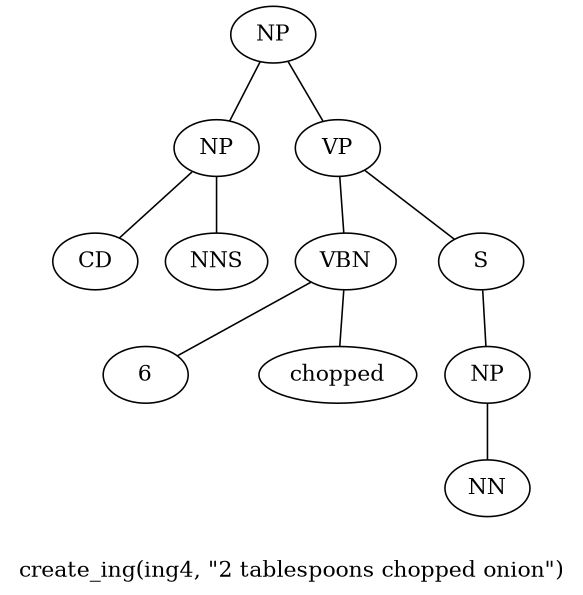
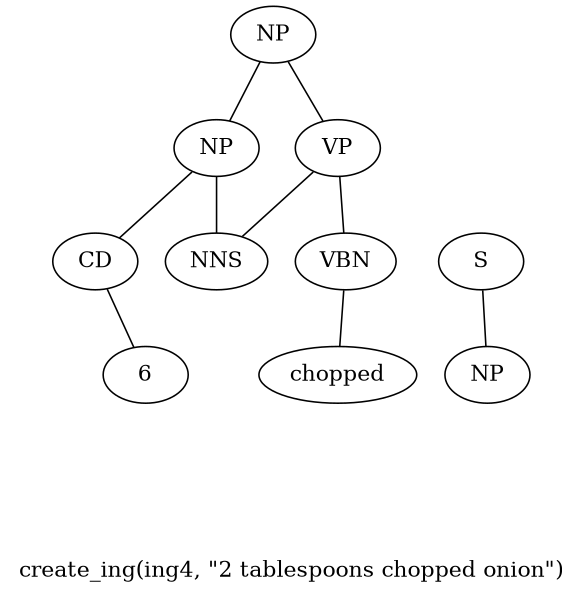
  graph {
    label="create_ing(ing4, \"2 tablespoons chopped onion\")"
    n1 [label=NP]
    n2 [label=NP]
    n3 [label=VP]
    n4 [label=CD]
    n5 [label=NNS]
    n6 [label=VBN]
    n7 [label=S]
    n8 [label=6]
    n9 [label=chopped]
    n10 [label=NP]
-   n11 [label=NN]
    n1 -- n2
    n1 -- n3
    n2 -- n4
    n2 -- n5
    n3 -- n6
-   n3 -- n7
-   n6 -- n8
+   n3 -- n5
+   n4 -- n8
    n6 -- n9
    n7 -- n10
-   n10 -- n11
  }
